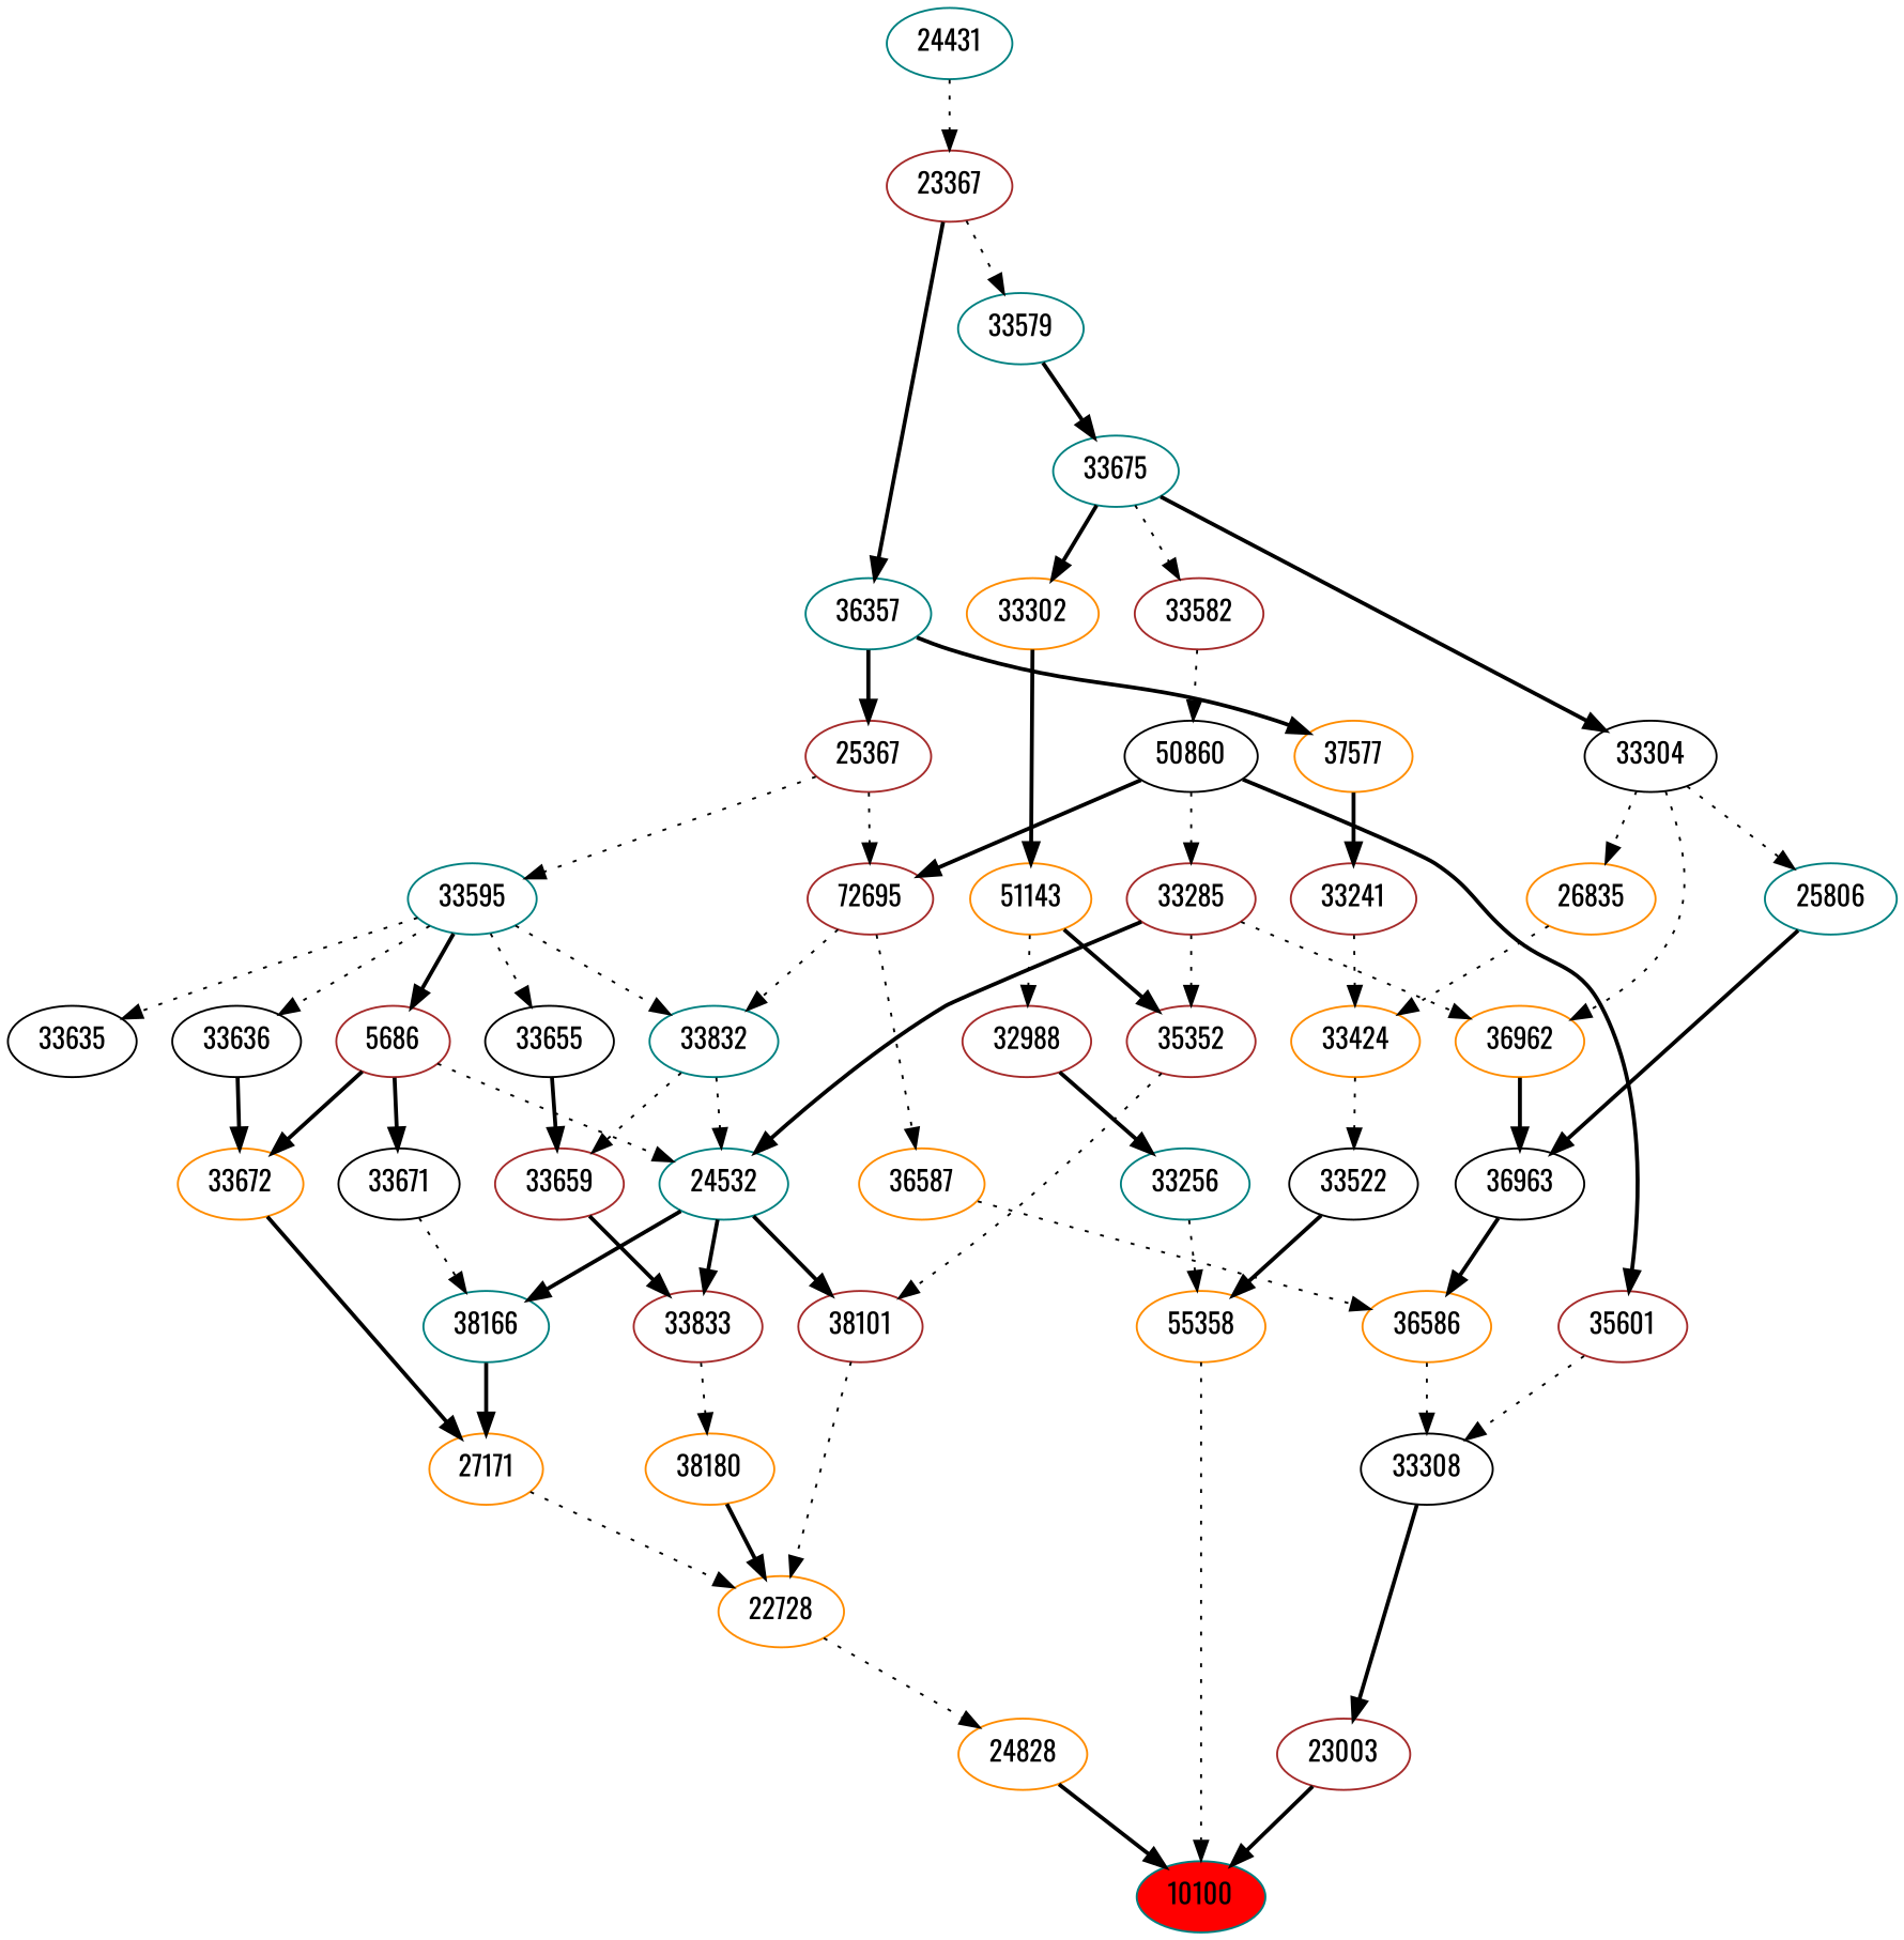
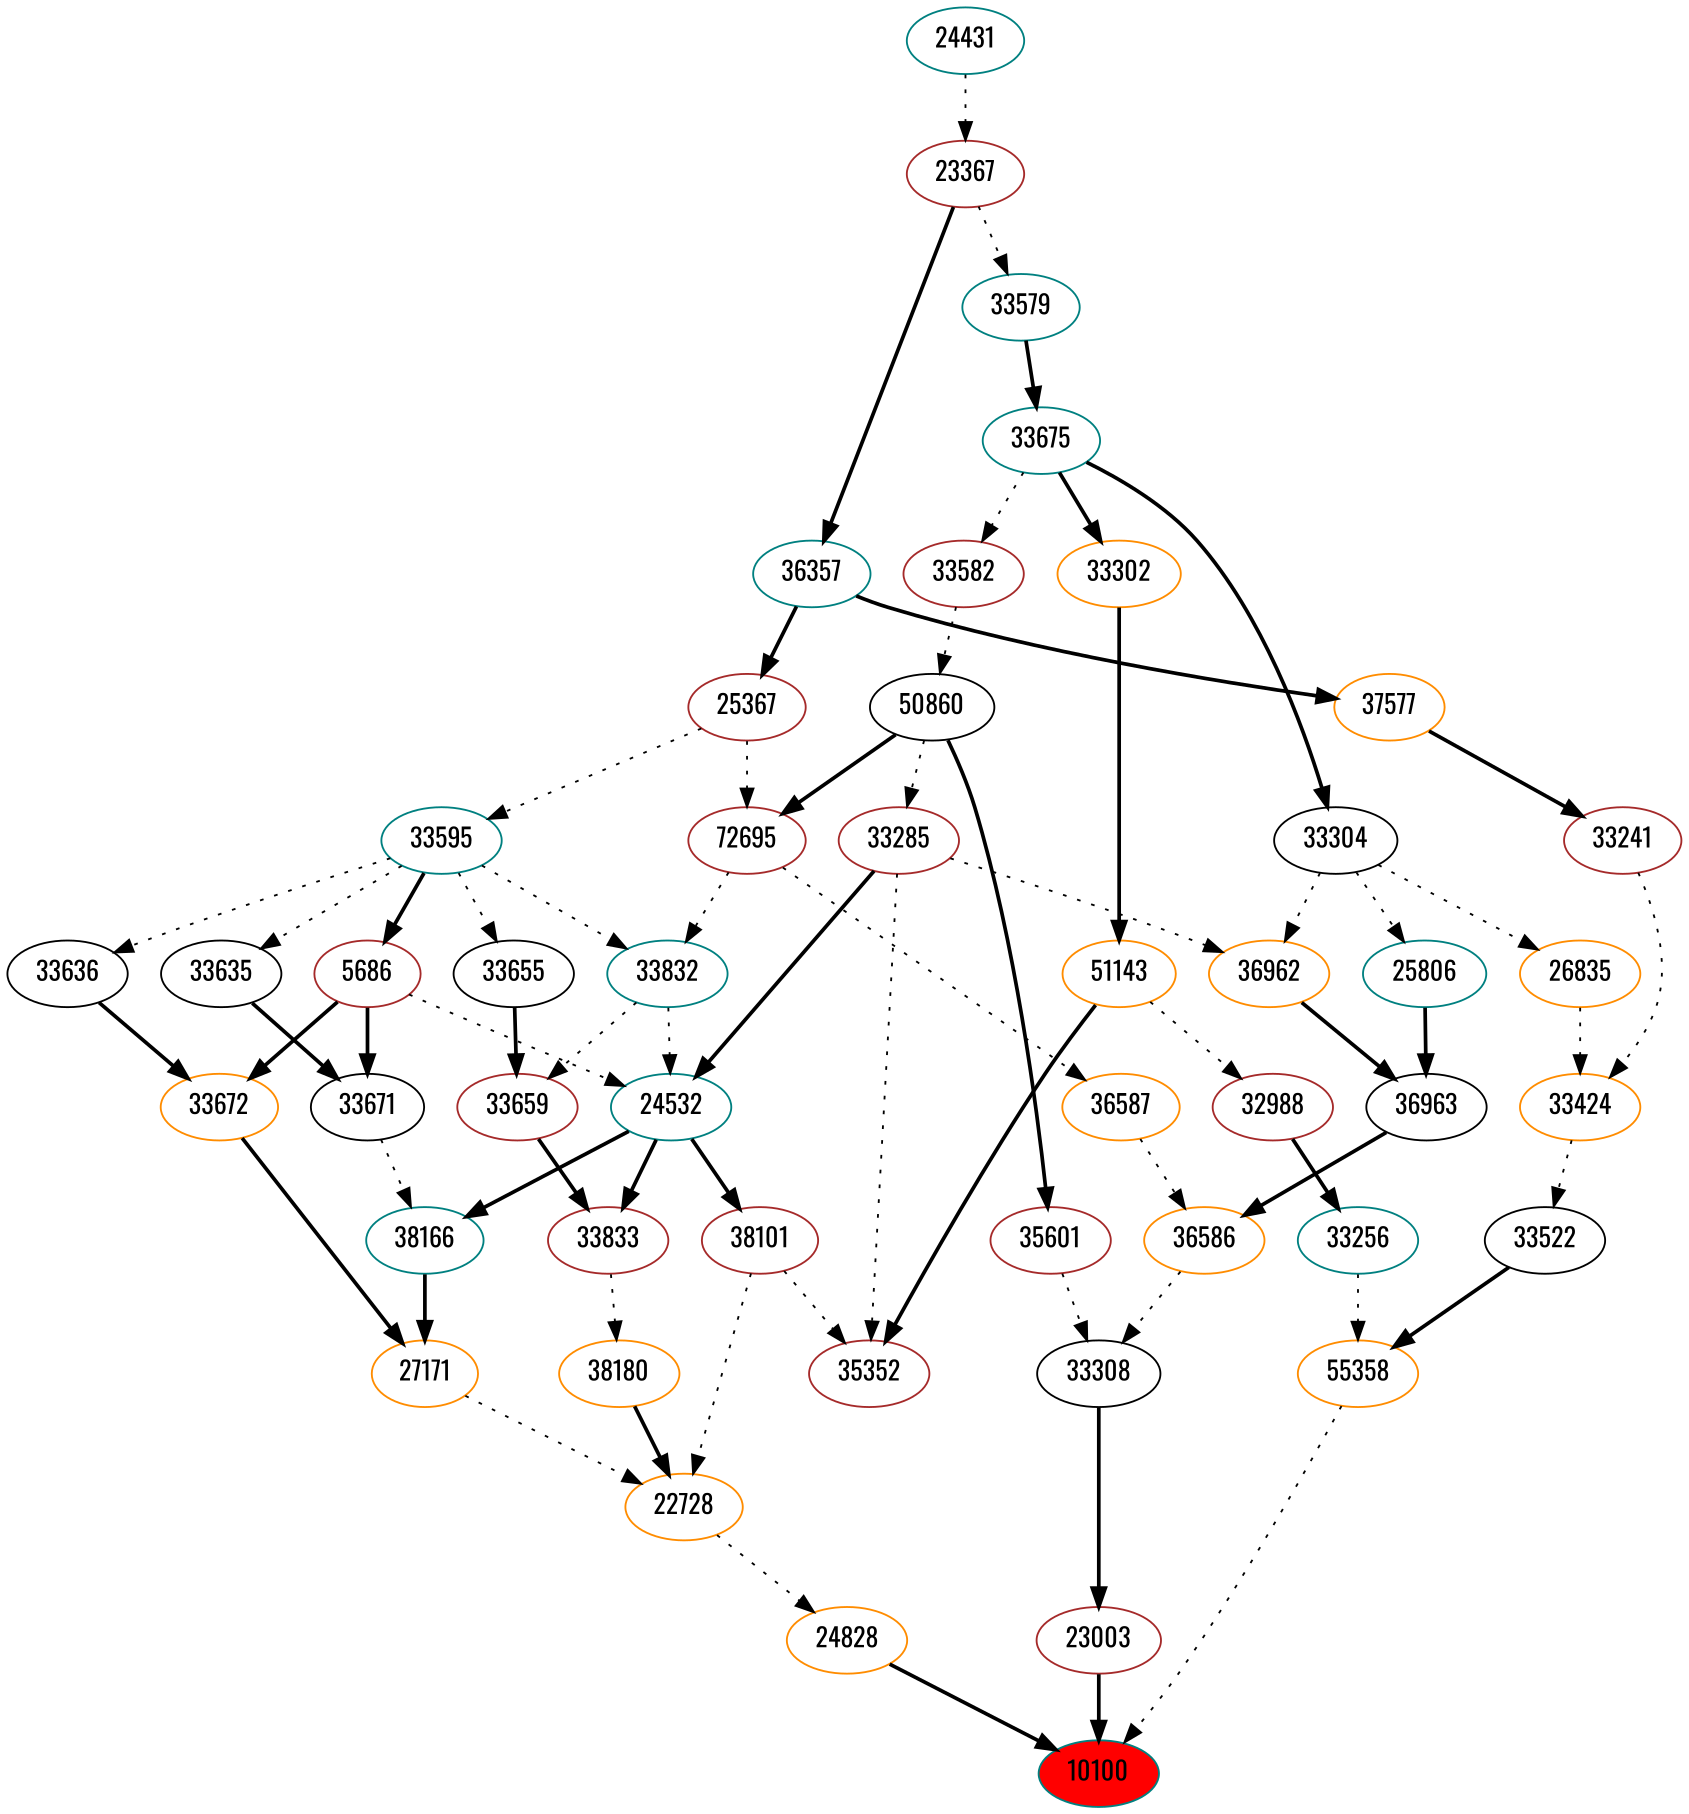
  strict digraph {
    fontname=Oswald
    node [color=darkorange fontname=Oswald]
    edge [fontname=Oswald style=dotted]
    n1 [color=teal fillcolor=red label=10100 style=filled]
    n2 [label=24828]
    n3 [color=brown label=23003]
    n4 [label=55358]
    n5 [label=22728]
    n6 [color=black label=33308]
    n7 [color=black label=33522]
    n8 [color=teal label=33256]
    n9 [label=27171]
    n10 [color=brown label=38101]
    n11 [label=38180]
    n12 [label=36586]
    n13 [color=brown label=35601]
    n14 [label=33424]
    n15 [color=brown label=32988]
    n16 [label=33672]
    n17 [color=teal label=38166]
    n18 [color=teal label=24532]
    n19 [color=brown label=33833]
    n20 [color=brown label=35352]
    n21 [label=36587]
    n22 [color=black label=36963]
    n23 [color=black label=50860]
    n24 [color=brown label=33285]
    n25 [color=brown label=72695]
    n26 [label=36962]
    n27 [color=teal label=33832]
    n28 [color=brown label=33241]
    n29 [label=26835]
    n30 [label=51143]
    n31 [color=black label=33636]
    n32 [color=brown label=5686]
    n33 [color=black label=33671]
    n34 [color=brown label=33659]
    n35 [color=teal label=25806]
    n36 [color=brown label=33582]
    n37 [label=37577]
    n38 [color=black label=33304]
    n39 [label=33302]
    n40 [color=teal label=33595]
    n41 [color=black label=33635]
    n42 [color=black label=33655]
    n43 [color=brown label=25367]
    n44 [color=teal label=33675]
    n45 [color=teal label=36357]
    n46 [color=teal label=33579]
    n47 [color=brown label=23367]
    n48 [color=teal label=24431]
    n2 -> n1 [style=bold]
    n3 -> n1 [style=bold]
    n4 -> n1
    n5 -> n2
    n6 -> n3 [style=bold]
    n7 -> n4 [style=bold]
    n8 -> n4
    n9 -> n5
    n10 -> n5
    n11 -> n5 [style=bold]
    n12 -> n6
    n13 -> n6
    n14 -> n7
    n15 -> n8 [style=bold]
    n16 -> n9 [style=bold]
    n17 -> n9 [style=bold]
    n18 -> n10 [style=bold]
    n18 -> n17 [style=bold]
    n18 -> n19 [style=bold]
    n19 -> n11
-   n20 -> n10
+   n10 -> n20
    n21 -> n12
    n22 -> n12 [style=bold]
    n23 -> n13 [style=bold]
    n23 -> n24
    n23 -> n25 [style=bold]
    n24 -> n18 [style=bold]
    n24 -> n20
    n24 -> n26
    n25 -> n21
    n25 -> n27
    n26 -> n22 [style=bold]
    n27 -> n18
    n27 -> n34
    n28 -> n14
    n29 -> n14
    n30 -> n15
    n30 -> n20 [style=bold]
    n31 -> n16 [style=bold]
    n32 -> n16 [style=bold]
    n32 -> n18
    n32 -> n33 [style=bold]
    n33 -> n17
    n34 -> n19 [style=bold]
    n35 -> n22 [style=bold]
    n36 -> n23
    n37 -> n28 [style=bold]
    n38 -> n26
    n38 -> n29
    n38 -> n35
    n39 -> n30 [style=bold]
    n40 -> n27
    n40 -> n31
    n40 -> n32 [style=bold]
    n40 -> n41
    n40 -> n42
+   n41 -> n33 [style=bold]
    n42 -> n34 [style=bold]
    n43 -> n25
    n43 -> n40
    n44 -> n36
    n44 -> n38 [style=bold]
    n44 -> n39 [style=bold]
    n45 -> n37 [style=bold]
    n45 -> n43 [style=bold]
    n46 -> n44 [style=bold]
    n47 -> n45 [style=bold]
    n47 -> n46
    n48 -> n47
  }
